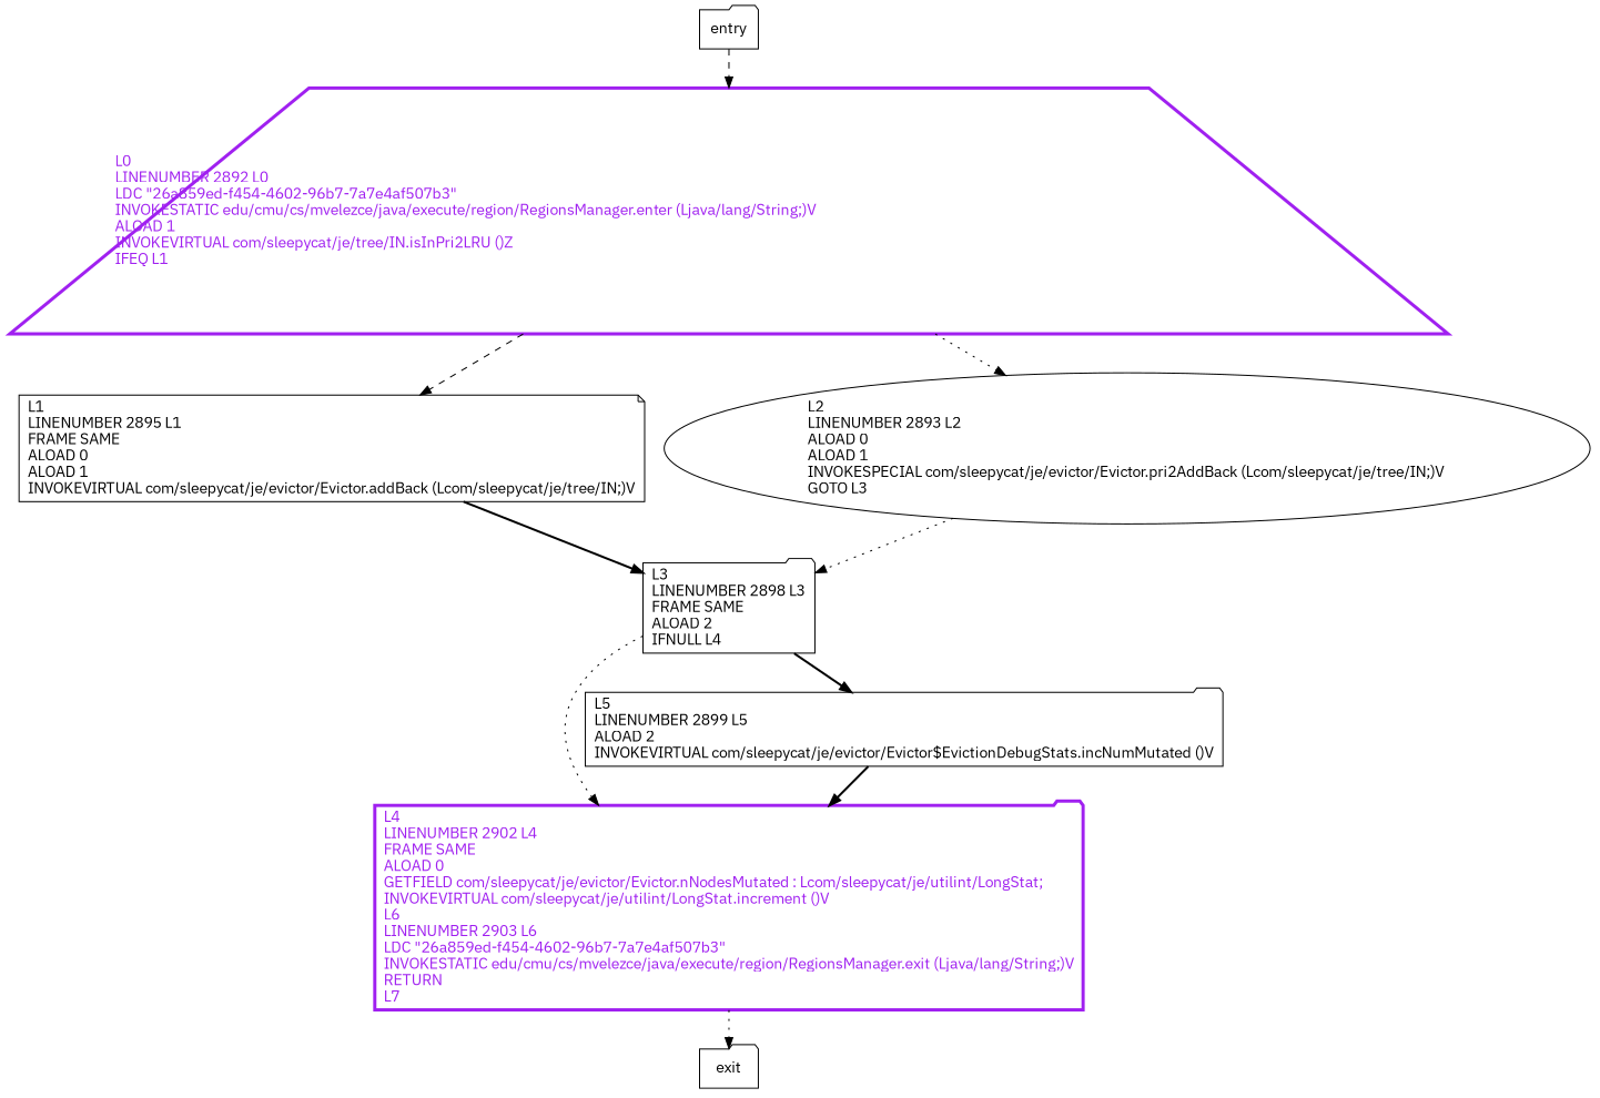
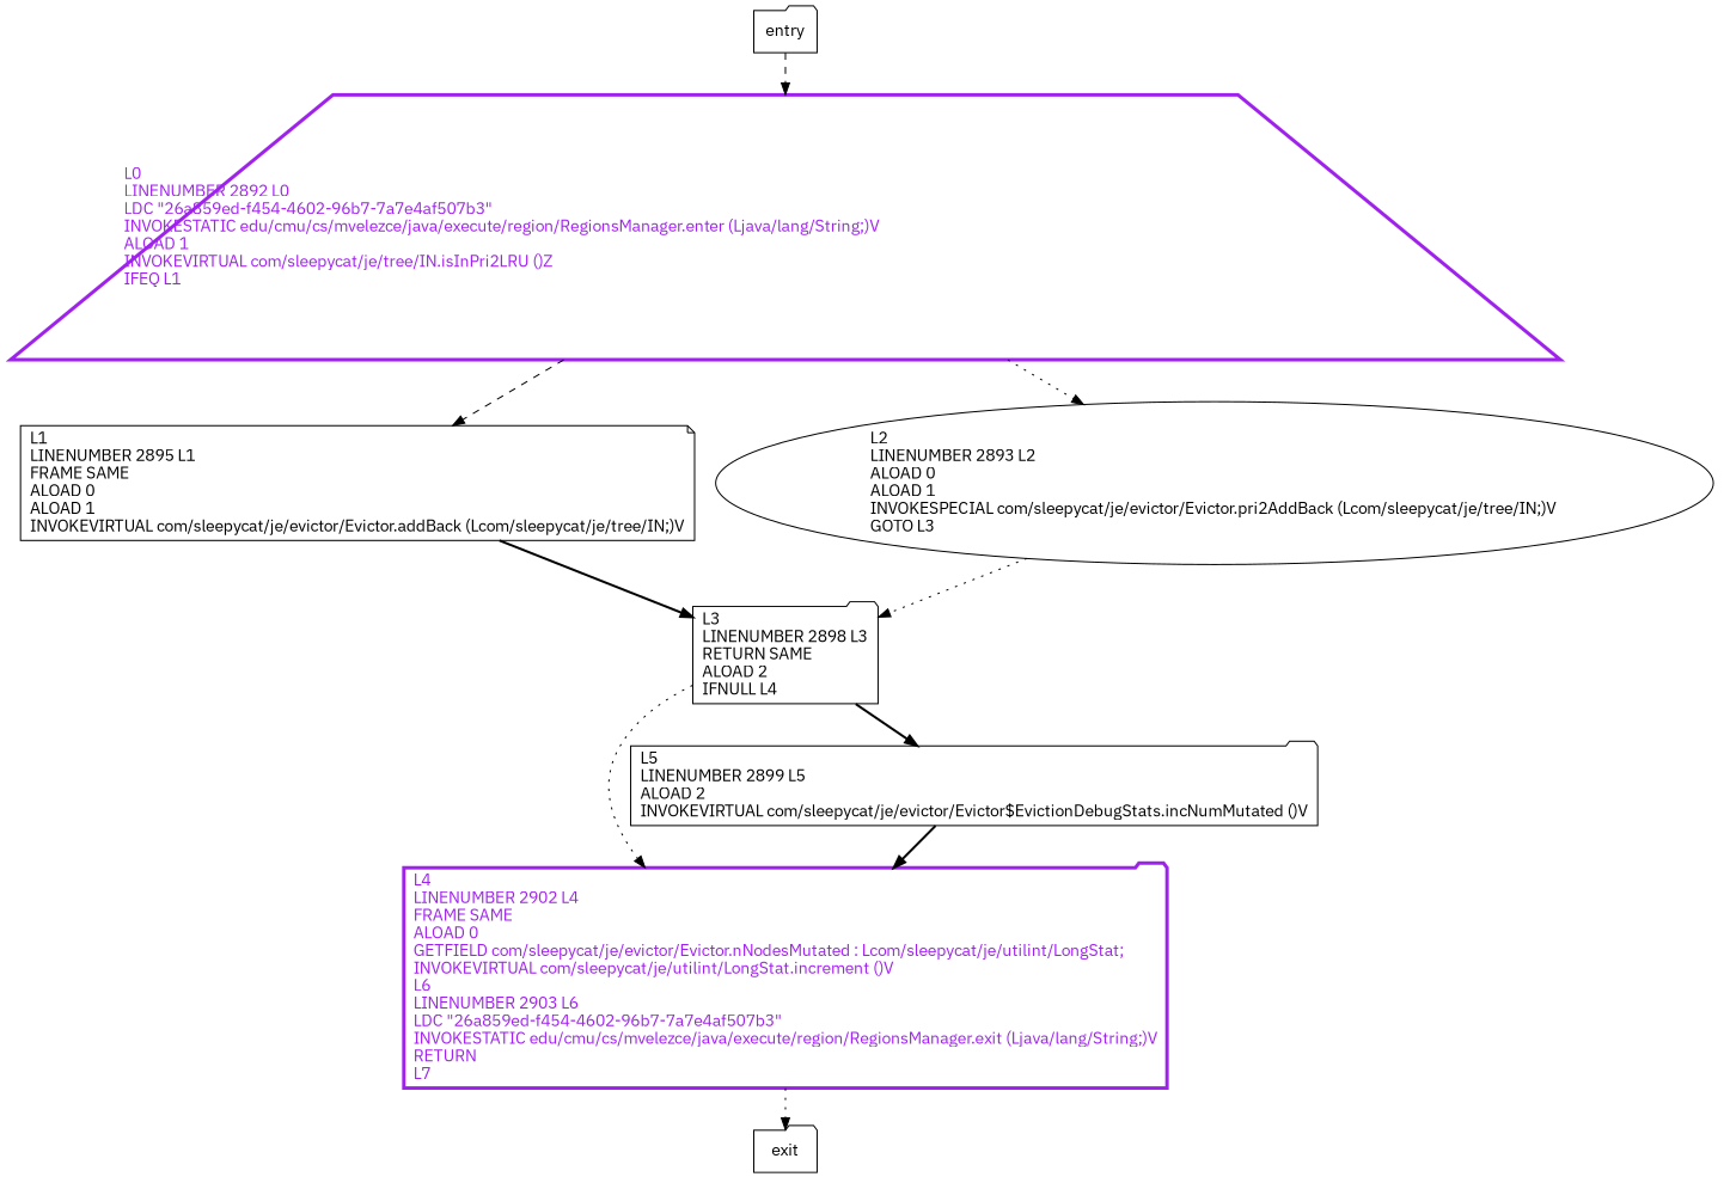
  digraph {
    fontname="IBM Plex Sans"
    node [shape=folder fontname="IBM Plex Sans"]
    edge [style=dotted fontname="IBM Plex Sans"]
    n1 [color=purple fontcolor=purple label="L4\lLINENUMBER 2902 L4\lFRAME SAME\lALOAD 0\lGETFIELD com/sleepycat/je/evictor/Evictor.nNodesMutated : Lcom/sleepycat/je/utilint/LongStat;\lINVOKEVIRTUAL com/sleepycat/je/utilint/LongStat.increment ()V\lL6\lLINENUMBER 2903 L6\lLDC \"26a859ed-f454-4602-96b7-7a7e4af507b3\"\lINVOKESTATIC edu/cmu/cs/mvelezce/java/execute/region/RegionsManager.exit (Ljava/lang/String;)V\lRETURN\lL7\l" penwidth=3]
    exit
-   n3 [label="L3\lLINENUMBER 2898 L3\lFRAME SAME\lALOAD 2\lIFNULL L4\l"]
+   n3 [label="L3\lLINENUMBER 2898 L3\lRETURN SAME\lALOAD 2\lIFNULL L4\l"]
    n4 [label="L5\lLINENUMBER 2899 L5\lALOAD 2\lINVOKEVIRTUAL com/sleepycat/je/evictor/Evictor$EvictionDebugStats.incNumMutated ()V\l"]
    n5 [label="L1\lLINENUMBER 2895 L1\lFRAME SAME\lALOAD 0\lALOAD 1\lINVOKEVIRTUAL com/sleepycat/je/evictor/Evictor.addBack (Lcom/sleepycat/je/tree/IN;)V\l" shape=note]
    n6 [color=purple fontcolor=purple label="L0\lLINENUMBER 2892 L0\lLDC \"26a859ed-f454-4602-96b7-7a7e4af507b3\"\lINVOKESTATIC edu/cmu/cs/mvelezce/java/execute/region/RegionsManager.enter (Ljava/lang/String;)V\lALOAD 1\lINVOKEVIRTUAL com/sleepycat/je/tree/IN.isInPri2LRU ()Z\lIFEQ L1\l" penwidth=3 shape=trapezium]
    n7 [label="L2\lLINENUMBER 2893 L2\lALOAD 0\lALOAD 1\lINVOKESPECIAL com/sleepycat/je/evictor/Evictor.pri2AddBack (Lcom/sleepycat/je/tree/IN;)V\lGOTO L3\l" shape=ellipse]
    entry
    n1 -> exit
    n3 -> n1
    n3 -> n4 [style=bold]
    n4 -> n1 [style=bold]
    n5 -> n3 [style=bold]
    n6 -> n5 [style=dashed]
    n6 -> n7
    n7 -> n3
    entry -> n6 [style=dashed]
  }
